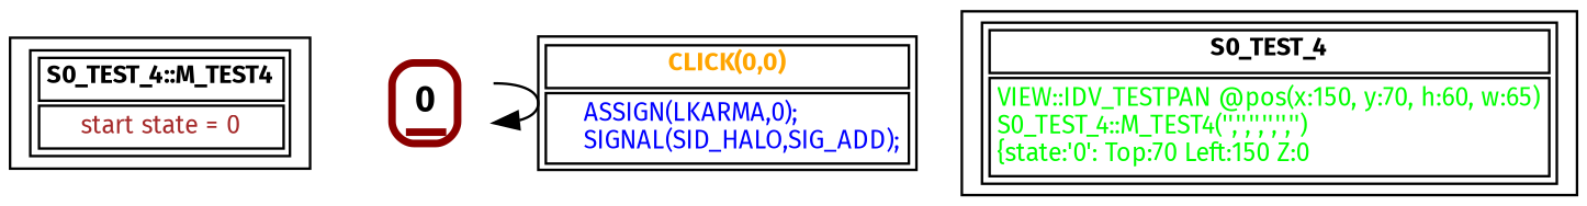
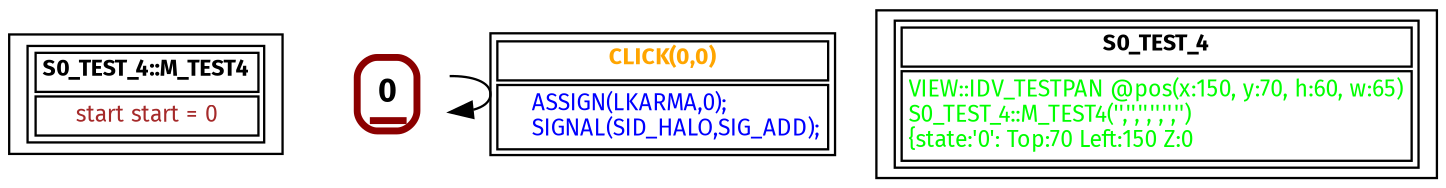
  digraph {
    fontname="Fira Sans"
    node [fontname="Fira Sans" fontsize=10 shape=record]
-   n1 [label=< <table border="1"><tr><td><b>S0_TEST_4::M_TEST4<br align="left"/></b></td></tr> <tr><td><font point-size="10" color ="brown">start state = 0<br align="left"/></font></td></tr></table>>]
+   n1 [label=< <table border="1"><tr><td><b>S0_TEST_4::M_TEST4<br align="left"/></b></td></tr> <tr><td><font point-size="10" color ="brown">start start = 0<br align="left"/></font></td></tr></table>>]
    n2 [fontsize=14 label=< <table border="3" color="darkred" style="rounded"><tr><td sides="b"><b>0<br align="left"/></b></td></tr> </table>> shape=none]
    n3 [label=< <table border="1"><tr><td><b>S0_TEST_4<br align="left"/></b></td></tr> <tr><td><font point-size="10" color ="green">VIEW::IDV_TESTPAN @pos(x:150, y:70, h:60, w:65)<br align="left"/>S0_TEST_4::M_TEST4(&apos;&apos;,&apos;&apos;,&apos;&apos;,&apos;&apos;,&apos;&apos;,&apos;&apos;)<br align="left"/>			&#123;state:&apos;0&apos;: Top:70 Left:150 Z:0<br align="left"/></font></td></tr></table>>]
    n2 -> n2 [fontcolor=orange fontname="Fira Sans" fontsize=10 label=< <table border="1"><tr><td><b>CLICK(0,0)<br align="left"/></b></td></tr> <tr><td><font point-size="10" color ="blue">    ASSIGN(LKARMA,0);<br align="left"/>    SIGNAL(SID_HALO,SIG_ADD);<br align="left"/></font></td></tr></table>>]
  }
